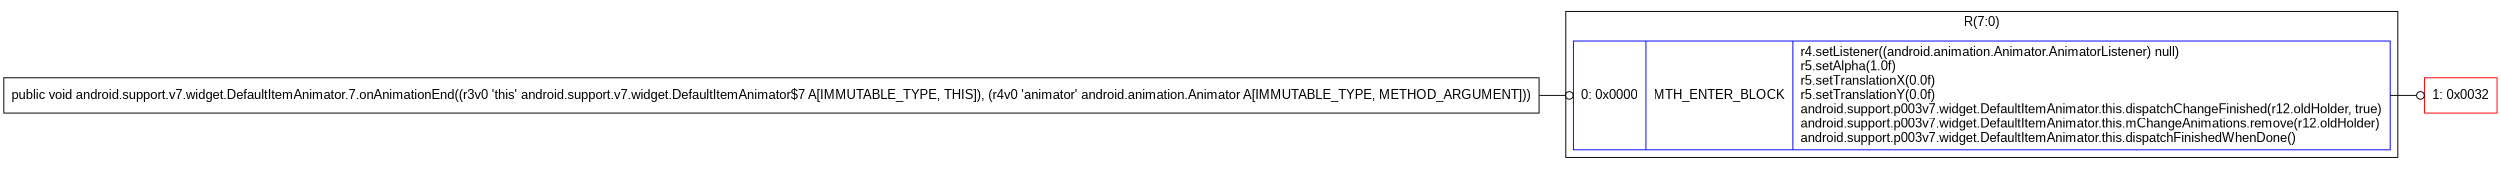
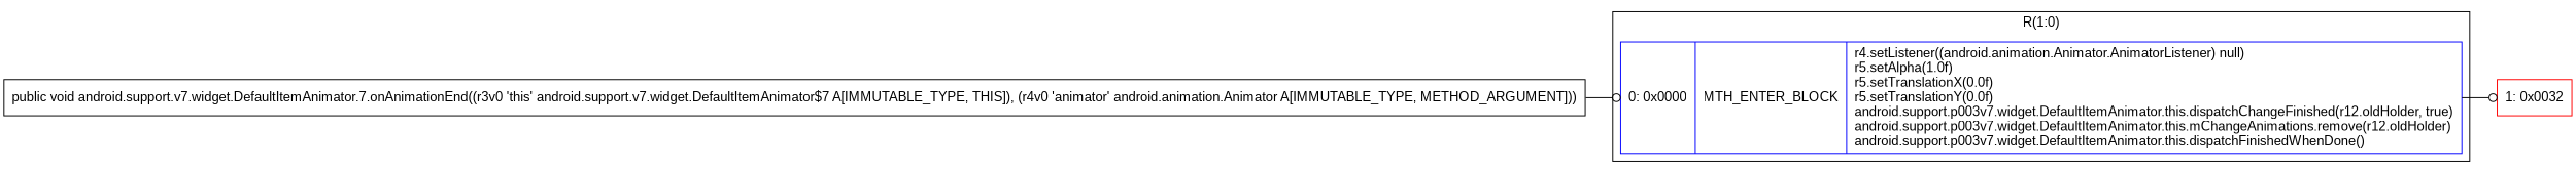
  digraph {
    rankdir=LR
    fontname="Liberation Sans"
    node [shape=record fontname="Liberation Sans"]
    edge [arrowhead=odot fontname="Liberation Sans"]
    n1 [color=blue label="{0\:\ 0x0000|MTH_ENTER_BLOCK\l|r4.setListener((android.animation.Animator.AnimatorListener) null)\lr5.setAlpha(1.0f)\lr5.setTranslationX(0.0f)\lr5.setTranslationY(0.0f)\landroid.support.p003v7.widget.DefaultItemAnimator.this.dispatchChangeFinished(r12.oldHolder, true)\landroid.support.p003v7.widget.DefaultItemAnimator.this.mChangeAnimations.remove(r12.oldHolder)\landroid.support.p003v7.widget.DefaultItemAnimator.this.dispatchFinishedWhenDone()\l}"]
    n2 [color=red label="{1\:\ 0x0032}"]
    n3 [label="{public void android.support.v7.widget.DefaultItemAnimator.7.onAnimationEnd((r3v0 'this' android.support.v7.widget.DefaultItemAnimator$7 A[IMMUTABLE_TYPE, THIS]), (r4v0 'animator' android.animation.Animator A[IMMUTABLE_TYPE, METHOD_ARGUMENT])) }"]
    subgraph cluster_1 {
-     label="R(7:0)"
+     label="R(1:0)"
      n1
    }
    n1 -> n2
    n3 -> n1
  }
